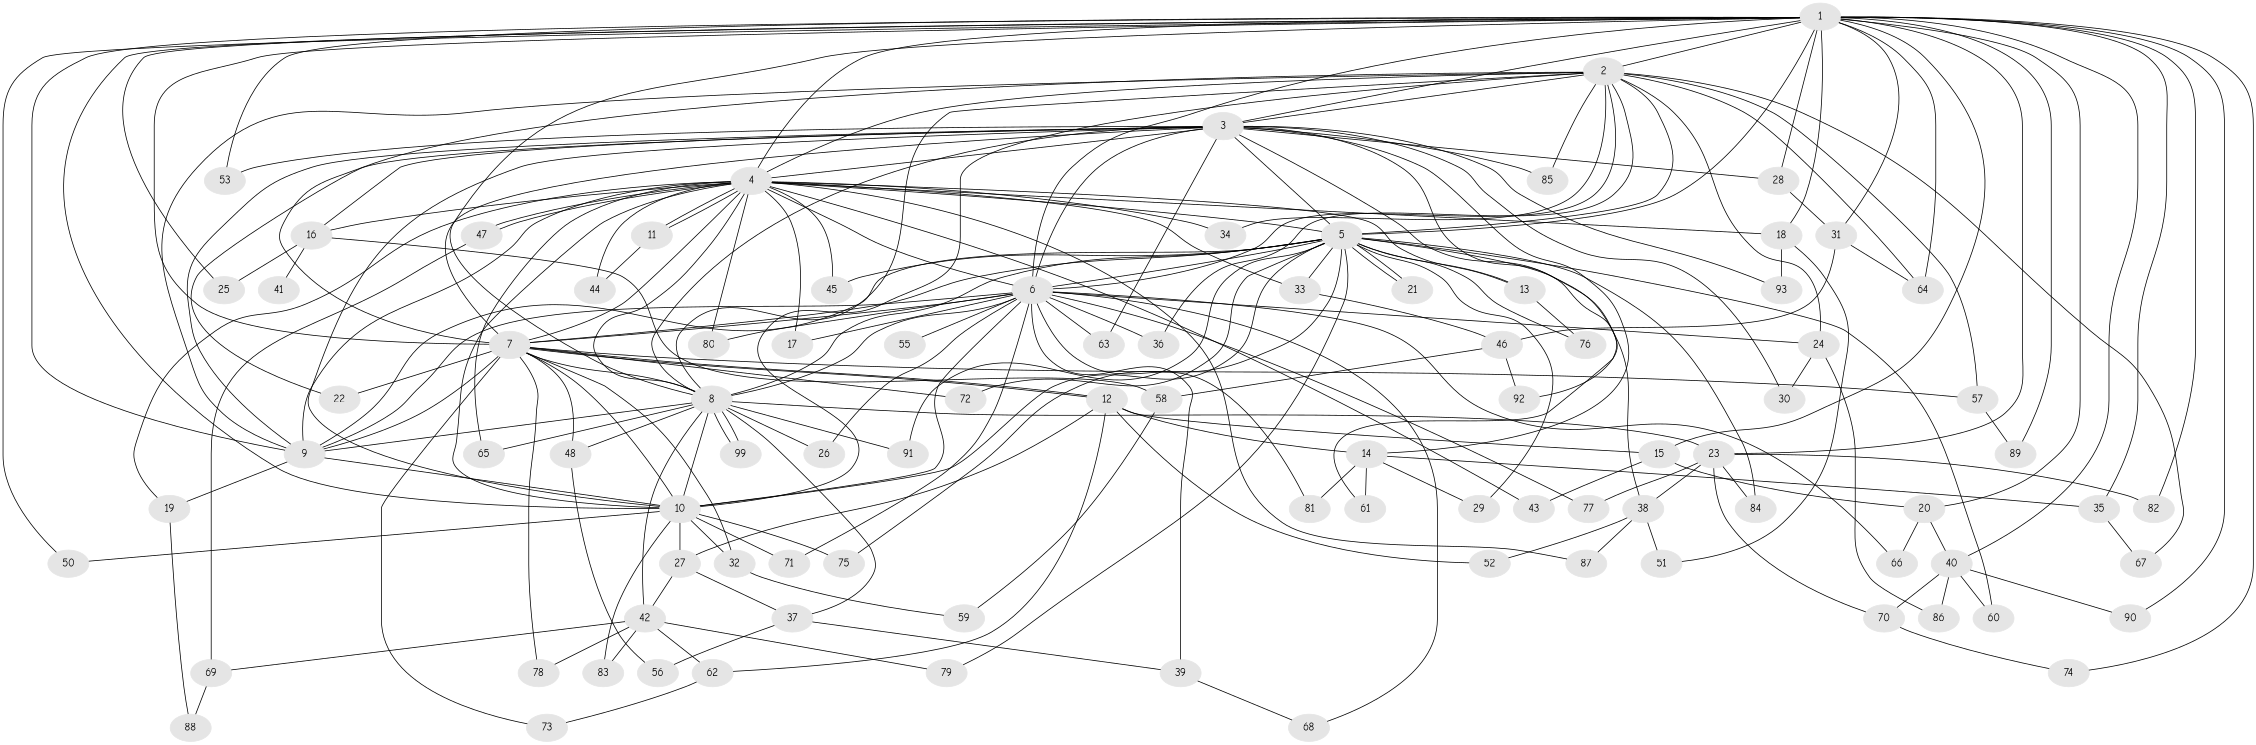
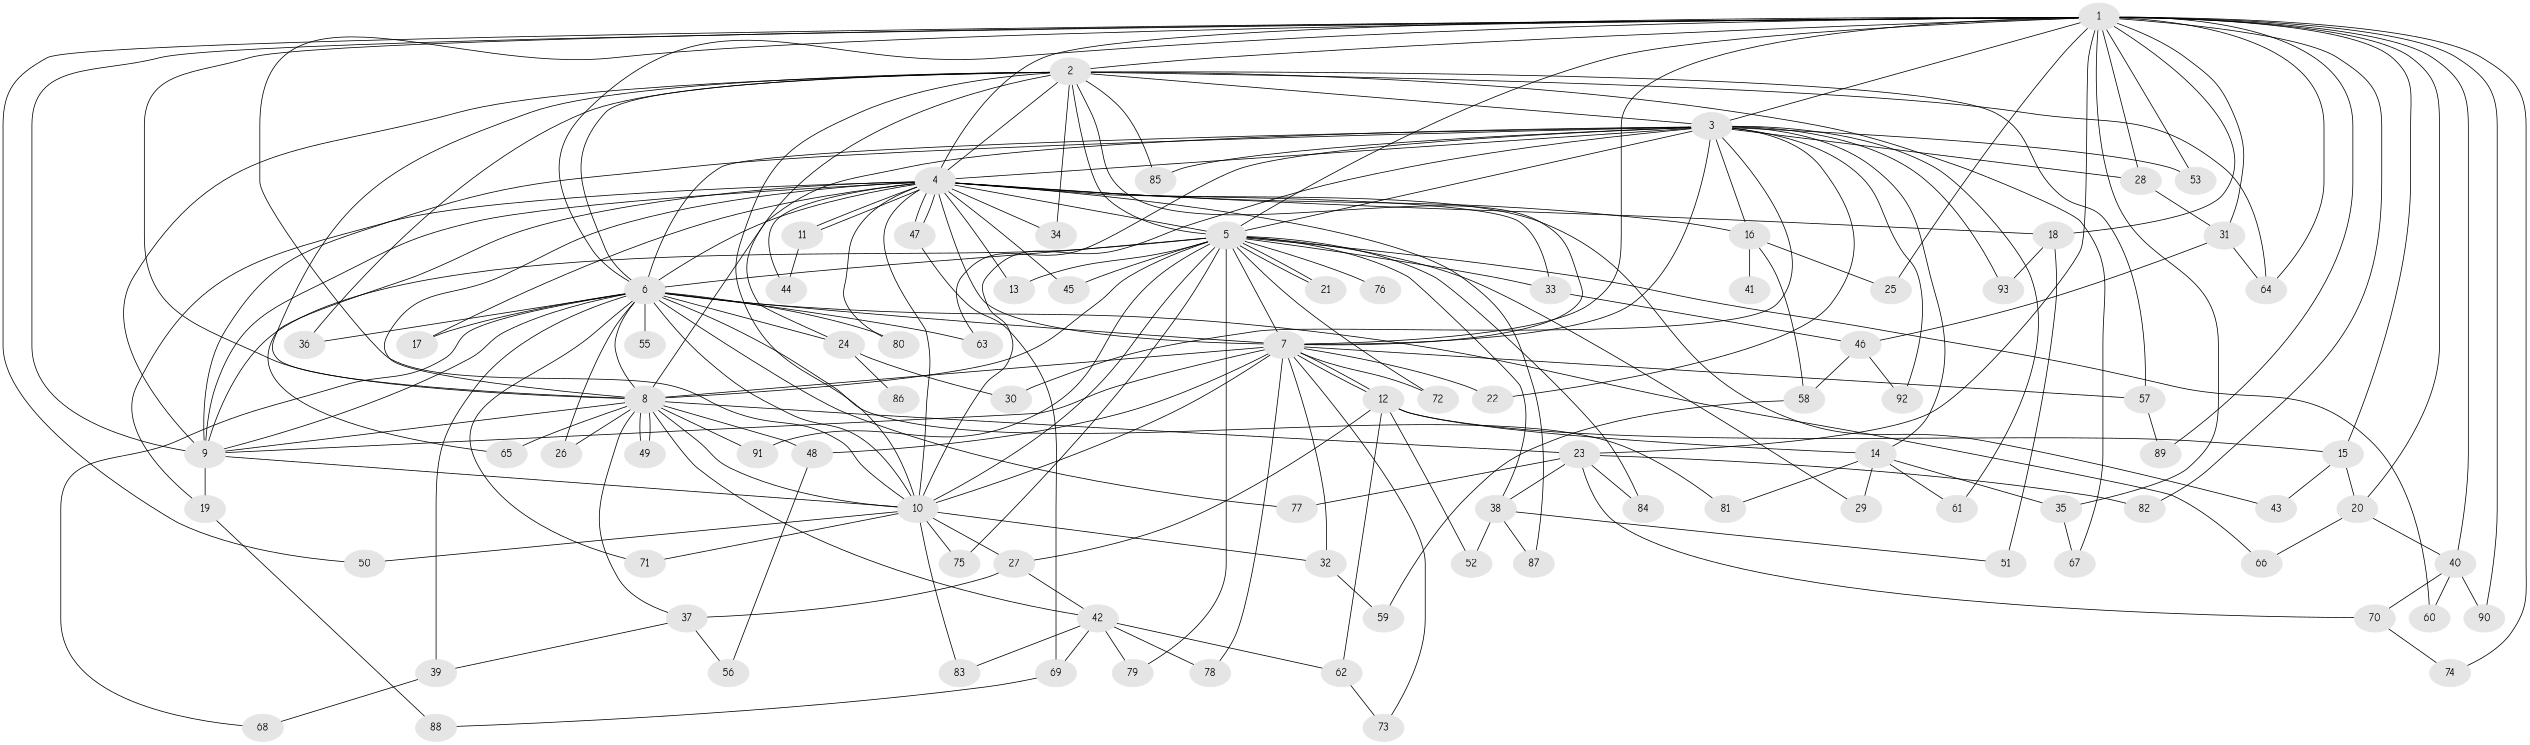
  graph {
    fontname="Comic Neue"
    node [color=gray90 fontname="Comic Neue" style=filled]
    edge [fontname="Comic Neue"]
    1
    2
    3
    4
    5
    6
    7
    8
    9
    10
    15
    18
    20
    23
    25
    28
    31
    35
    40
    50
    53
    74
    82
    89
    90
    64
    24
    34
    36
    57
    67
    85
    14
    16
    22
    30
    61
    63
    92
    93
    11
    13
    17
    19
    33
    43
    44
    45
    47
    65
    80
    87
    21
    29
    38
    60
    72
    75
    76
    79
    84
    91
    26
    39
    55
    66
    68
    71
    77
    81
    12
    32
    48
    73
    78
    37
    42
-   49 [label=99]
+   49
    27
    83
    51
    70
    46
    86
    41
    58
    88
    69
    52
    62
    59
    56
    1 -- 2
    1 -- 3
    1 -- 4
    1 -- 5
    1 -- 6
    1 -- 7
    1 -- 8
    1 -- 9
    1 -- 10
    1 -- 15
    1 -- 18
    1 -- 20
    1 -- 23
    1 -- 25
    1 -- 28
    1 -- 31
    1 -- 35
    1 -- 40
    1 -- 50
    1 -- 53
    1 -- 74
    1 -- 82
    1 -- 89
    1 -- 90
    1 -- 64
    2 -- 3
    2 -- 4
    2 -- 5
    2 -- 6
    2 -- 7
    2 -- 8
    2 -- 9
    2 -- 10
    2 -- 64
    2 -- 24
    2 -- 34
    2 -- 36
    2 -- 57
    2 -- 67
    2 -- 85
    3 -- 4
    3 -- 5
    3 -- 6
    3 -- 7
    3 -- 8
    3 -- 9
    3 -- 10
    3 -- 28
    3 -- 53
    3 -- 85
    3 -- 14
    3 -- 16
    3 -- 22
    3 -- 30
    3 -- 61
    3 -- 63
    3 -- 92
    3 -- 93
    4 -- 5
    4 -- 6
    4 -- 7
    4 -- 8
    4 -- 9
    4 -- 10
    4 -- 18
    4 -- 34
    4 -- 16
    4 -- 11
    4 -- 11
    4 -- 13
    4 -- 17
    4 -- 19
    4 -- 33
    4 -- 43
    4 -- 44
    4 -- 45
    4 -- 47
    4 -- 47
    4 -- 65
    4 -- 80
    4 -- 87
    5 -- 6
    5 -- 7
    5 -- 8
    5 -- 9
    5 -- 10
    5 -- 13
    5 -- 33
    5 -- 45
    5 -- 21
    5 -- 21
    5 -- 29
    5 -- 38
    5 -- 60
    5 -- 72
    5 -- 75
    5 -- 76
    5 -- 79
    5 -- 84
    5 -- 91
    6 -- 7
    6 -- 8
    6 -- 9
    6 -- 10
    6 -- 24
    6 -- 36
    6 -- 63
    6 -- 17
    6 -- 80
    6 -- 26
    6 -- 39
    6 -- 55
    6 -- 66
    6 -- 68
    6 -- 71
    6 -- 77
    6 -- 81
    7 -- 8
    7 -- 9
    7 -- 10
    7 -- 57
    7 -- 22
    7 -- 72
    7 -- 12
    7 -- 12
    7 -- 32
    7 -- 48
    7 -- 73
    7 -- 78
    8 -- 9
    8 -- 10
    8 -- 23
    8 -- 65
    8 -- 91
    8 -- 26
    8 -- 48
    8 -- 37
    8 -- 42
    8 -- 49
    8 -- 49
    9 -- 10
    9 -- 19
    10 -- 50
    10 -- 75
    10 -- 71
    10 -- 32
    10 -- 27
    10 -- 83
    15 -- 20
    15 -- 43
    18 -- 93
    18 -- 51
    20 -- 40
    20 -- 66
    23 -- 82
    23 -- 38
    23 -- 84
    23 -- 77
    23 -- 70
    28 -- 31
    31 -- 64
    31 -- 46
    35 -- 67
    40 -- 90
    40 -- 60
    40 -- 70
-   40 -- 86
    24 -- 30
    24 -- 86
    57 -- 89
    14 -- 35
    14 -- 61
    14 -- 29
    14 -- 81
    16 -- 25
    16 -- 41
    16 -- 58
    11 -- 44
-   13 -- 76
    19 -- 88
    33 -- 46
    47 -- 69
    38 -- 87
    38 -- 51
    38 -- 52
    39 -- 68
    12 -- 15
    12 -- 14
    12 -- 27
    12 -- 52
    12 -- 62
    32 -- 59
    48 -- 56
    37 -- 39
    37 -- 56
    42 -- 79
    42 -- 78
    42 -- 83
    42 -- 69
    42 -- 62
    27 -- 37
    27 -- 42
    70 -- 74
    46 -- 92
    46 -- 58
    58 -- 59
    69 -- 88
    62 -- 73
  }
